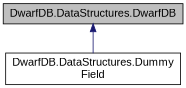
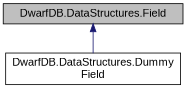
  digraph {
    fontname="Liberation Sans"
    node [color=black fontname="Liberation Sans" fontsize=14 shape=record style=filled]
-   n1 [fillcolor=grey75 fontcolor=black height=0.2 label="DwarfDB.DataStructures.DwarfDB" width=0.4]
+   n1 [fillcolor=grey75 fontcolor=black height=0.2 label="DwarfDB.DataStructures.Field" width=0.4]
    n2 [fillcolor=white height=0.2 label="DwarfDB.DataStructures.Dummy\lField" width=0.4]
    n1 -> n2 [color=midnightblue dir=back fontname="Liberation Sans" fontsize=14 labelfontname=Helvetica labelfontsize=14 style=solid]
  }
